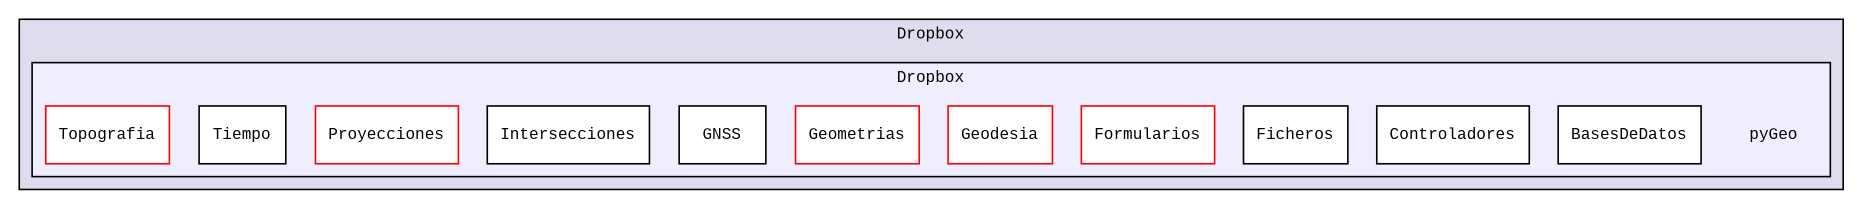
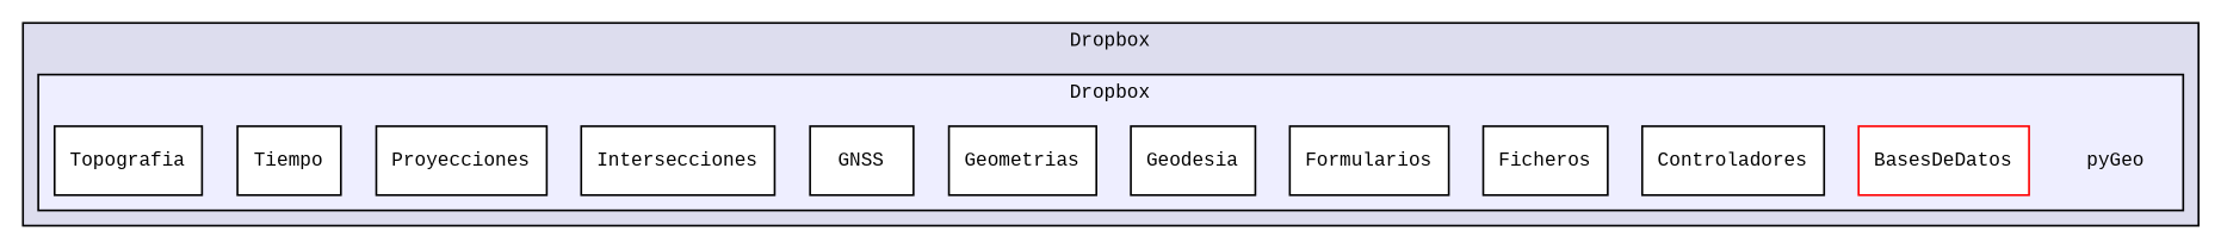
  digraph {
    compound=true
    fontname="Liberation Mono"
    node [fontname="Liberation Mono" fontsize=10 shape=box color=black fillcolor=white style=filled]
    n1 [label=pyGeo shape=plaintext color="" fillcolor="" style=""]
-   n2 [label=BasesDeDatos]
+   n2 [color=red label=BasesDeDatos]
    n3 [label=Controladores]
    n4 [label=Ficheros]
-   n5 [color=red label=Formularios]
-   n6 [color=red label=Geodesia]
-   n7 [color=red label=Geometrias]
+   n5 [label=Formularios]
+   n6 [label=Geodesia]
+   n7 [label=Geometrias]
    n8 [label=GNSS]
    n9 [label=Intersecciones]
-   n10 [color=red label=Proyecciones]
+   n10 [label=Proyecciones]
    n11 [label=Tiempo]
-   n12 [color=red label=Topografia]
+   n12 [label=Topografia]
    subgraph cluster_1 {
      bgcolor="#ddddee"
      fontsize=10
      label=Dropbox
      pencolor=black
      subgraph cluster_2 {
        bgcolor="#eeeeff"
        fontsize=10
        pencolor=black
        n1
        n2
        n3
        n4
        n5
        n6
        n7
        n8
        n9
        n10
        n11
        n12
      }
    }
  }
